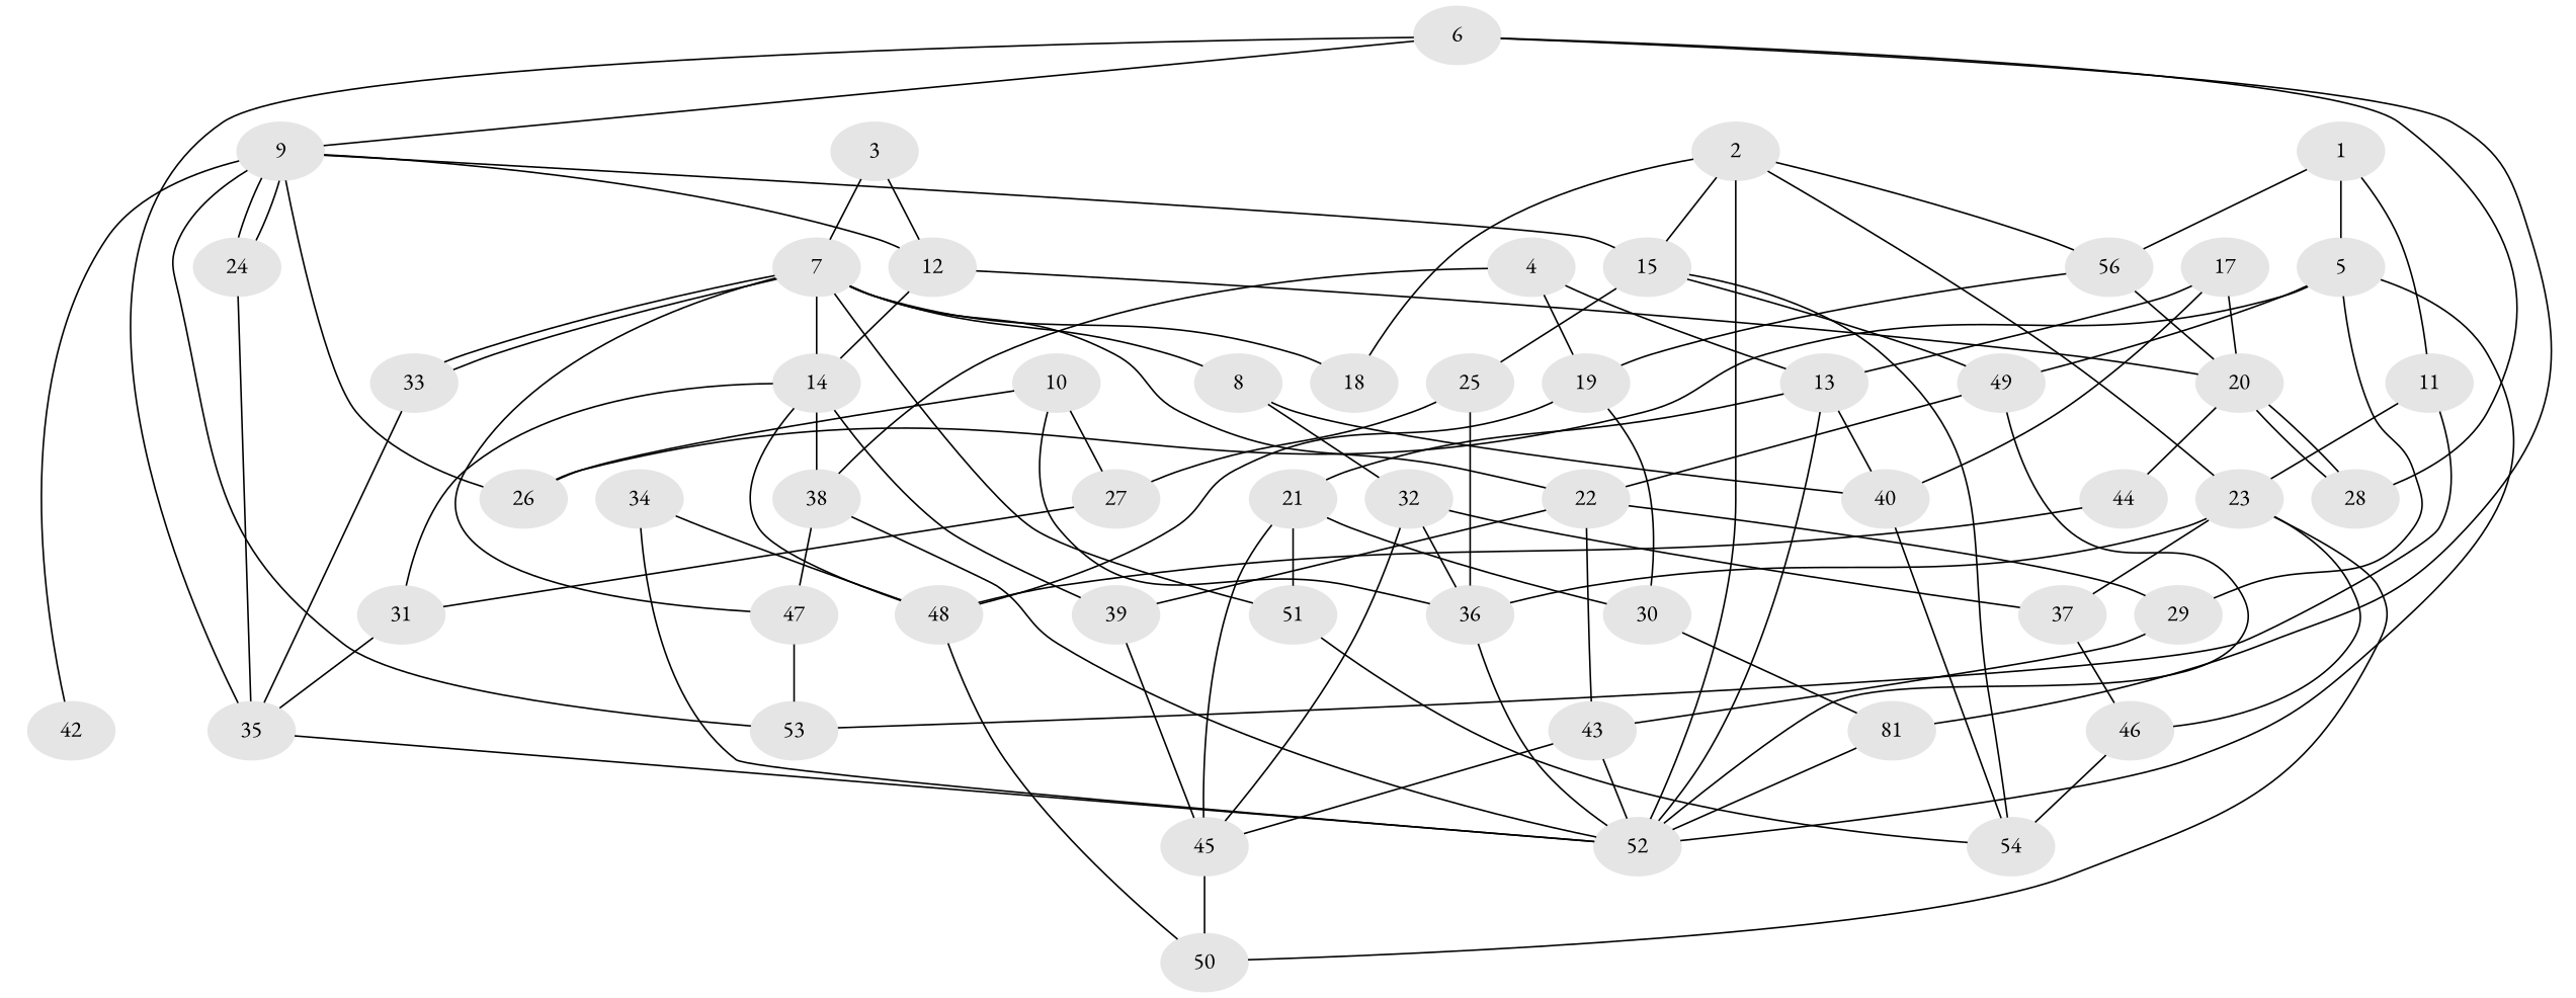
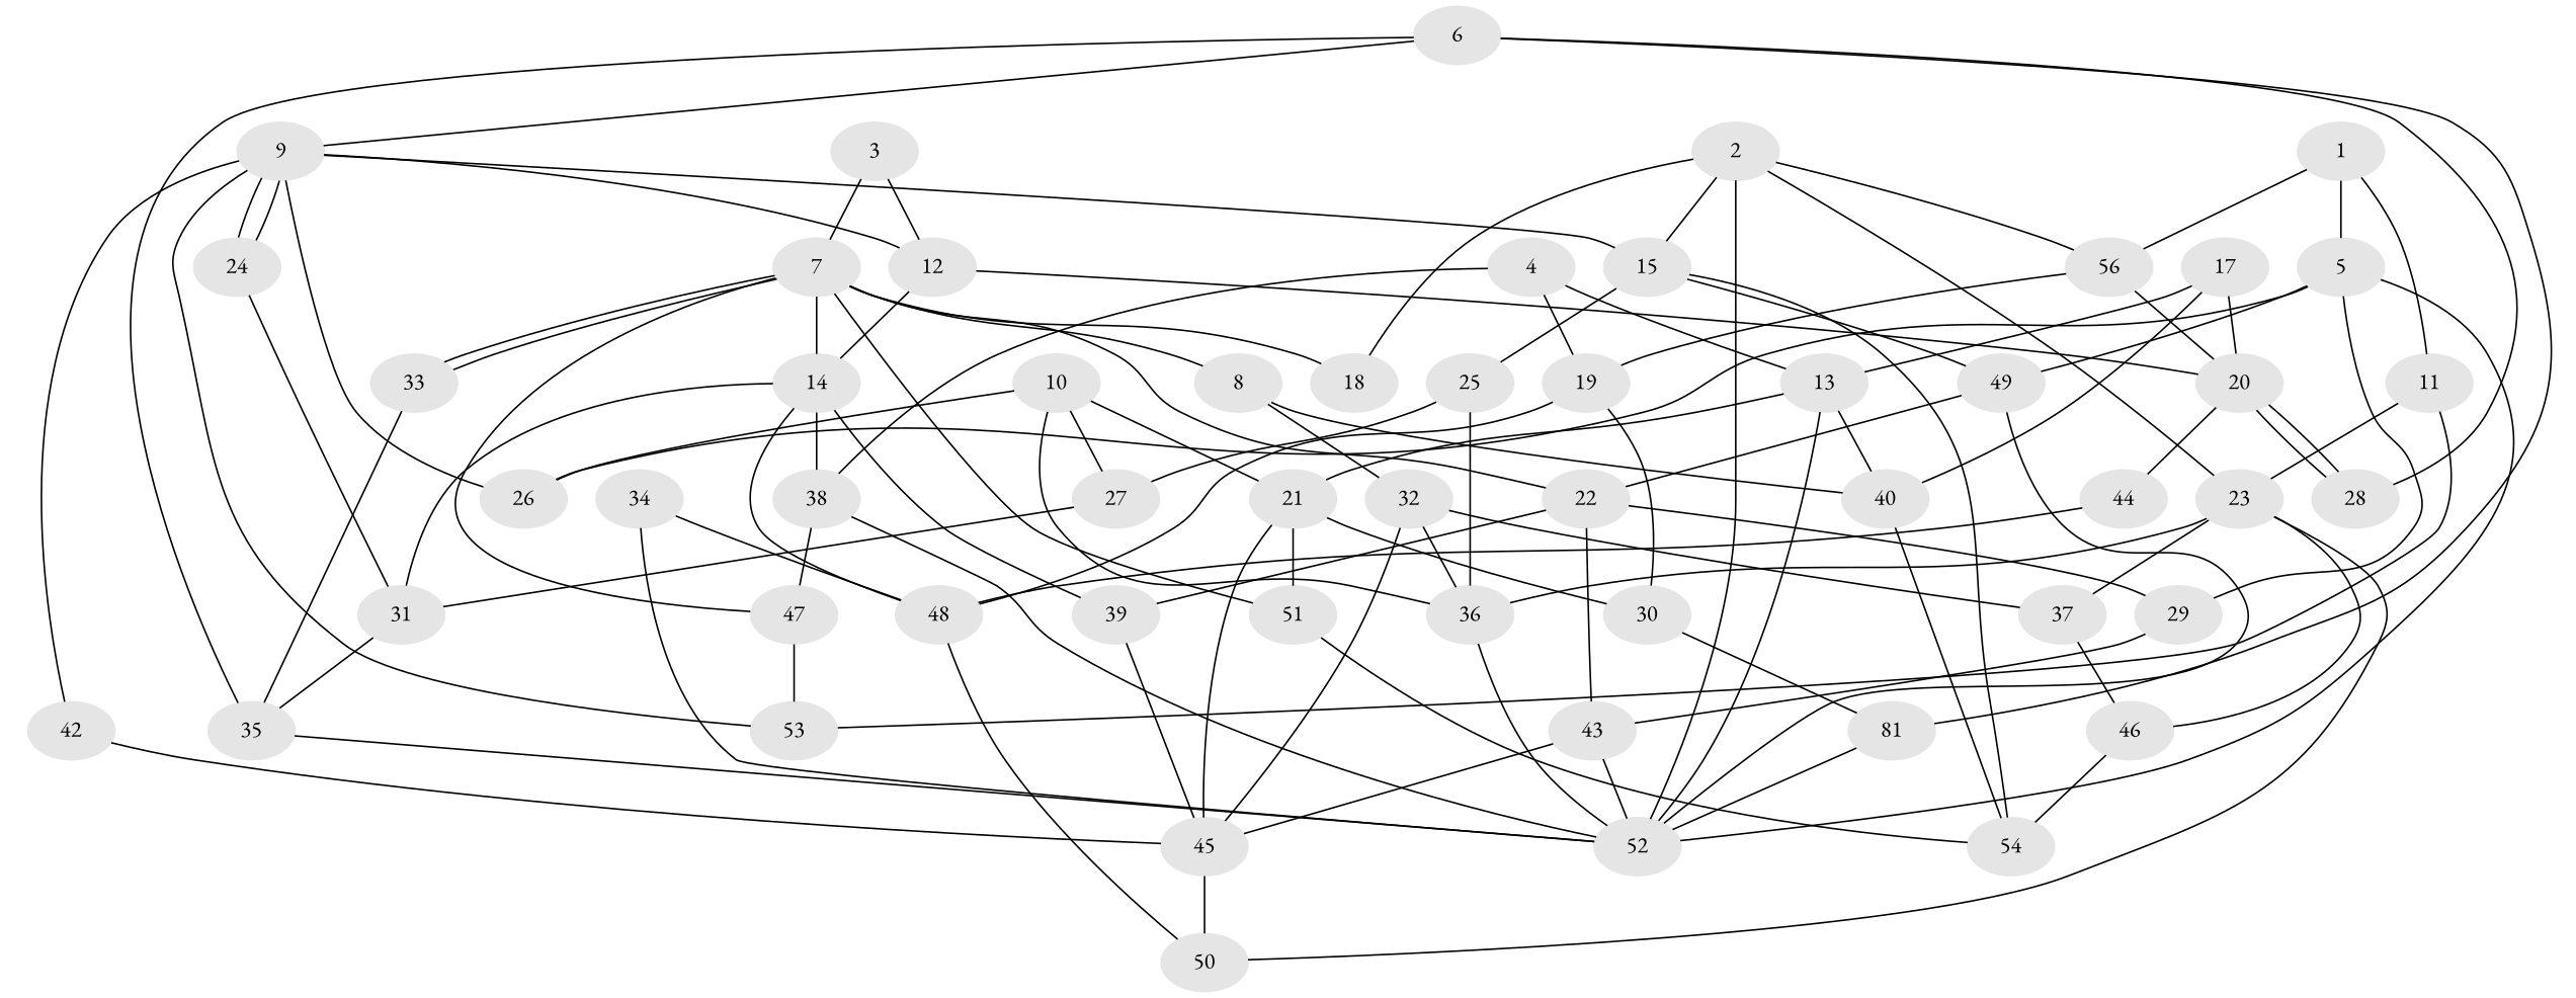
  graph {
    fontname="EB Garamond"
    node [color=gray90 fontname="EB Garamond" style=filled]
    edge [fontname="EB Garamond"]
    1
    5
    11
    n4 [label=56]
    52
    26
    29
    49
    23
    53
    19
    20
    2
    15
    18
    25
    54
    36
    37
    46
    50
    3
    7
    12
    22
    8
    14
    33
    47
    51
    4
    13
    38
    40
    21
    48
    30
    39
    43
    6
    9
    28
    35
    n44 [label=81]
    24
    42
    32
    31
    45
    10
    27
    44
    17
    34
    1 -- 5
    1 -- 11
    1 -- n4
    5 -- 52
    5 -- 26
    5 -- 29
    5 -- 49
    11 -- 23
    11 -- 53
    n4 -- 19
    n4 -- 20
    29 -- 43
    49 -- 52
    49 -- 22
    23 -- 36
    23 -- 37
    23 -- 46
    23 -- 50
    19 -- 48
    19 -- 30
    20 -- 28
    20 -- 28
    20 -- 44
    2 -- n4
    2 -- 52
    2 -- 23
    2 -- 15
    2 -- 18
    15 -- 49
    15 -- 25
    15 -- 54
    25 -- 36
    25 -- 27
    36 -- 52
    37 -- 46
    46 -- 54
    3 -- 7
    3 -- 12
    7 -- 18
    7 -- 22
    7 -- 8
    7 -- 14
    7 -- 33
    7 -- 33
    7 -- 47
    7 -- 51
    12 -- 20
    12 -- 14
    22 -- 29
    22 -- 39
    22 -- 43
    8 -- 40
    8 -- 32
    14 -- 38
    14 -- 48
    14 -- 39
    14 -- 31
    33 -- 35
    47 -- 53
    51 -- 54
    4 -- 19
    4 -- 13
    4 -- 38
    13 -- 52
    13 -- 40
    13 -- 21
    38 -- 52
    38 -- 47
    40 -- 54
    21 -- 51
    21 -- 30
    21 -- 45
    48 -- 50
    30 -- n44
    39 -- 45
    43 -- 52
    43 -- 45
    6 -- 9
    6 -- 28
    6 -- 35
    6 -- n44
    9 -- 26
    9 -- 53
    9 -- 15
    9 -- 12
    9 -- 24
    9 -- 24
    9 -- 42
    35 -- 52
    n44 -- 52
-   24 -- 35
+   24 -- 31
+   42 -- 45
    32 -- 36
    32 -- 37
    32 -- 45
    31 -- 35
    45 -- 50
    10 -- 26
    10 -- 36
+   10 -- 21
    10 -- 27
    27 -- 31
    44 -- 48
    17 -- 20
    17 -- 13
    17 -- 40
    34 -- 52
    34 -- 48
  }
